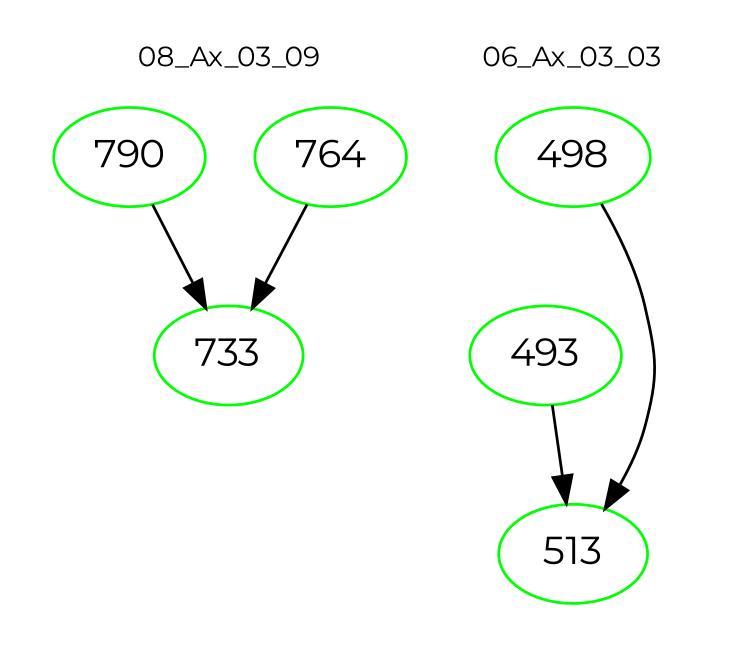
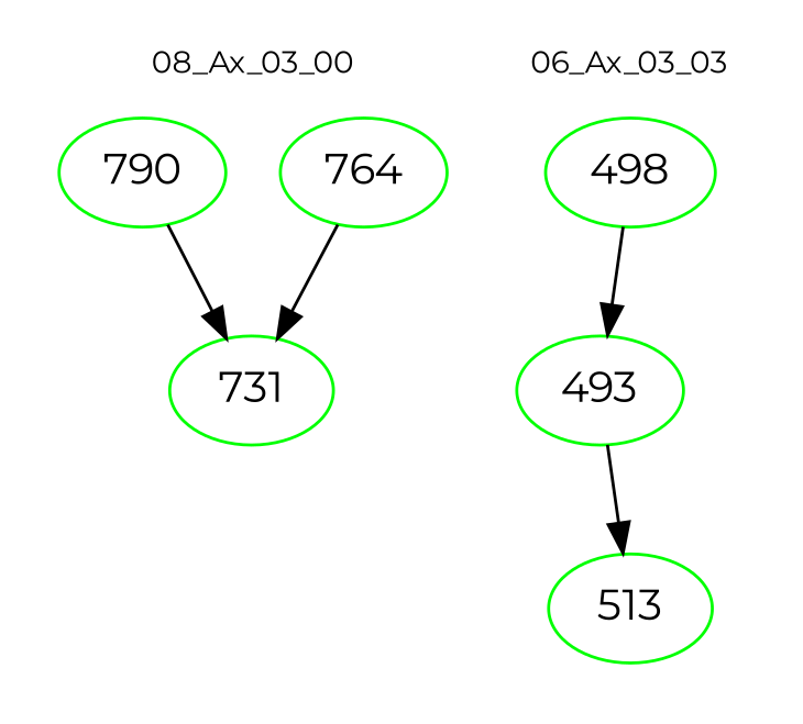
  digraph {
    fontname=Montserrat
    node [color=green fontname=Montserrat]
    edge [color=black fontname=Montserrat]
    n1 [label=764]
-   n2 [label=733]
+   n2 [label=731]
    n3 [label=790]
    n4 [label=498]
    n5 [label=493]
    n6 [label=513]
    subgraph cluster_1 {
      color=white
      fontsize=10
-     label="08_Ax_03_09"
+     label="08_Ax_03_00"
      n1
      n2
      n3
    }
    subgraph cluster_2 {
      color=white
      fontsize=10
      label="06_Ax_03_03"
      n4
      n5
      n6
    }
    n1 -> n2
    n3 -> n2
-   n4 -> n6
+   n4 -> n5
    n5 -> n6
  }
